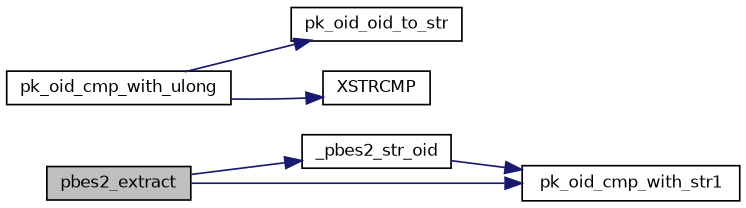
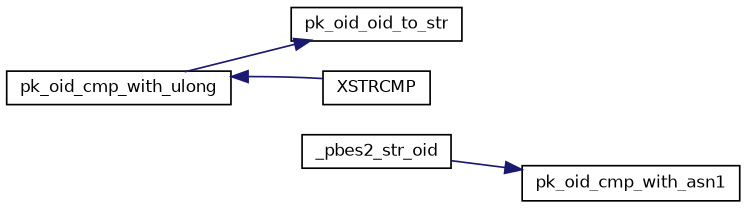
  digraph {
    rankdir=LR
    node [color=black fillcolor=white fontname=Helvetica fontsize=10 shape=record style=filled]
    edge [color=midnightblue fontname=Helvetica fontsize=10 labelfontname=Helvetica labelfontsize=10 style=solid]
-   n1 [fillcolor=grey75 fontcolor=black height=0.2 label=pbes2_extract width=0.4]
    n2 [height=0.2 label=_pbes2_str_oid width=0.4]
-   n3 [height=0.2 label=pk_oid_cmp_with_str1 width=0.4]
+   n3 [height=0.2 label=pk_oid_cmp_with_asn1 width=0.4]
    n4 [height=0.2 label=pk_oid_cmp_with_ulong width=0.4]
    n5 [height=0.2 label=pk_oid_oid_to_str width=0.4]
    n6 [height=0.2 label=XSTRCMP width=0.4]
-   n1 -> n2
-   n1 -> n3
    n2 -> n3
    n4 -> n5
-   n4 -> n6
+   n6 -> n4
  }
